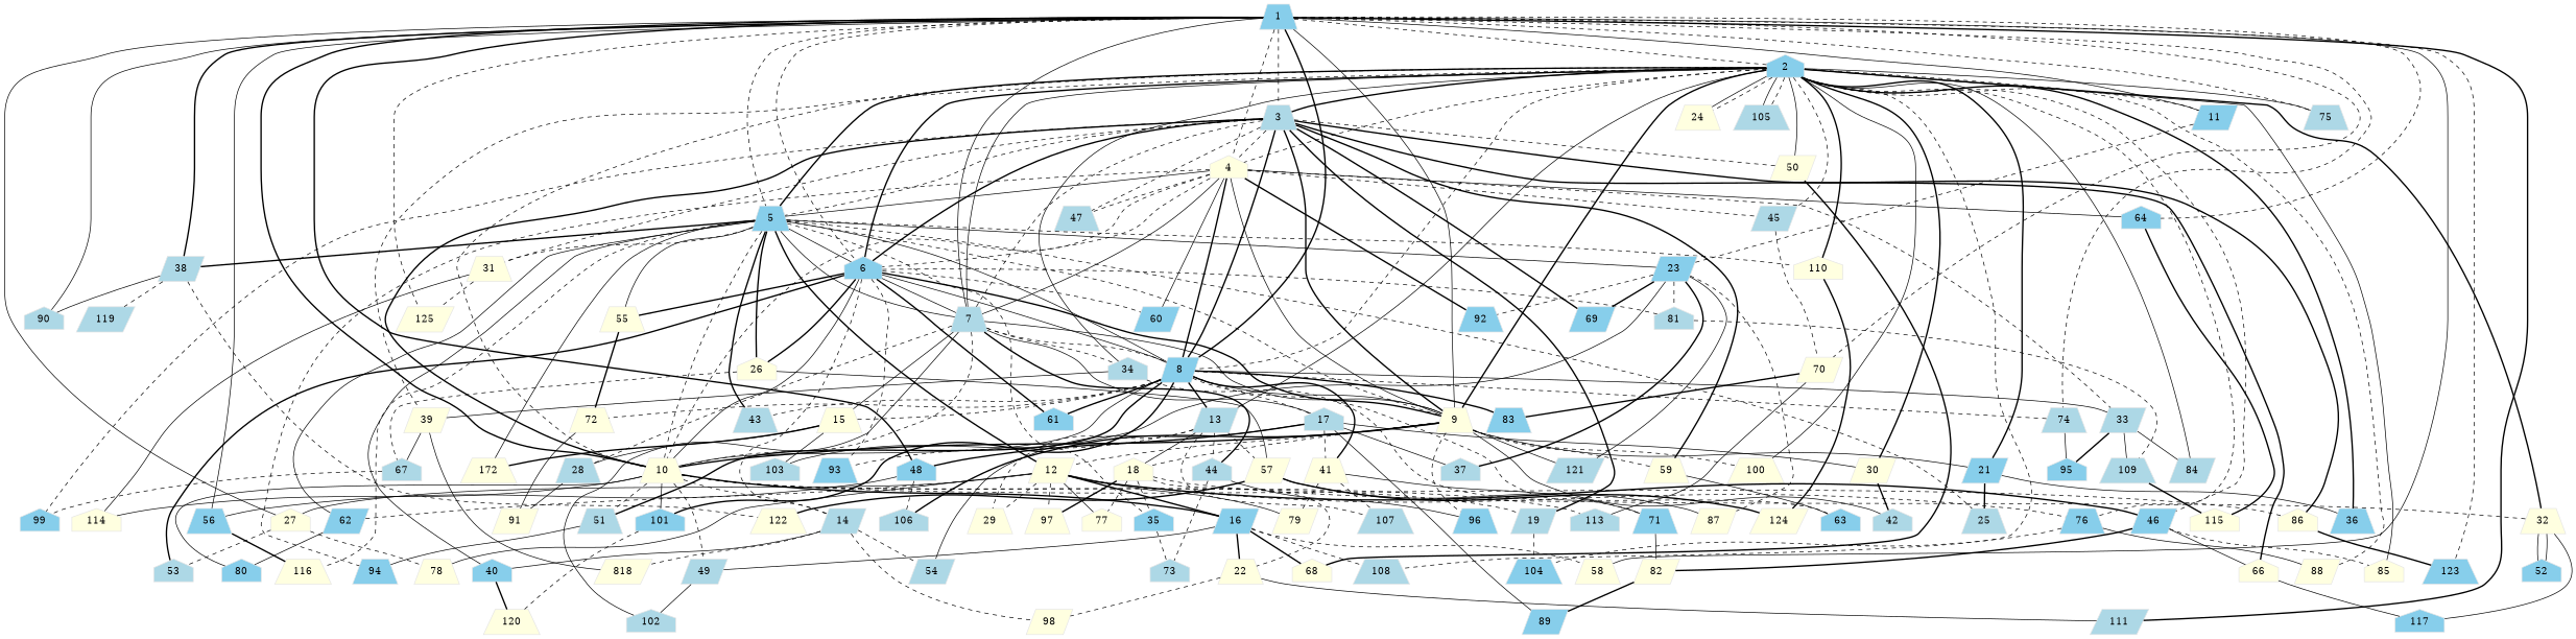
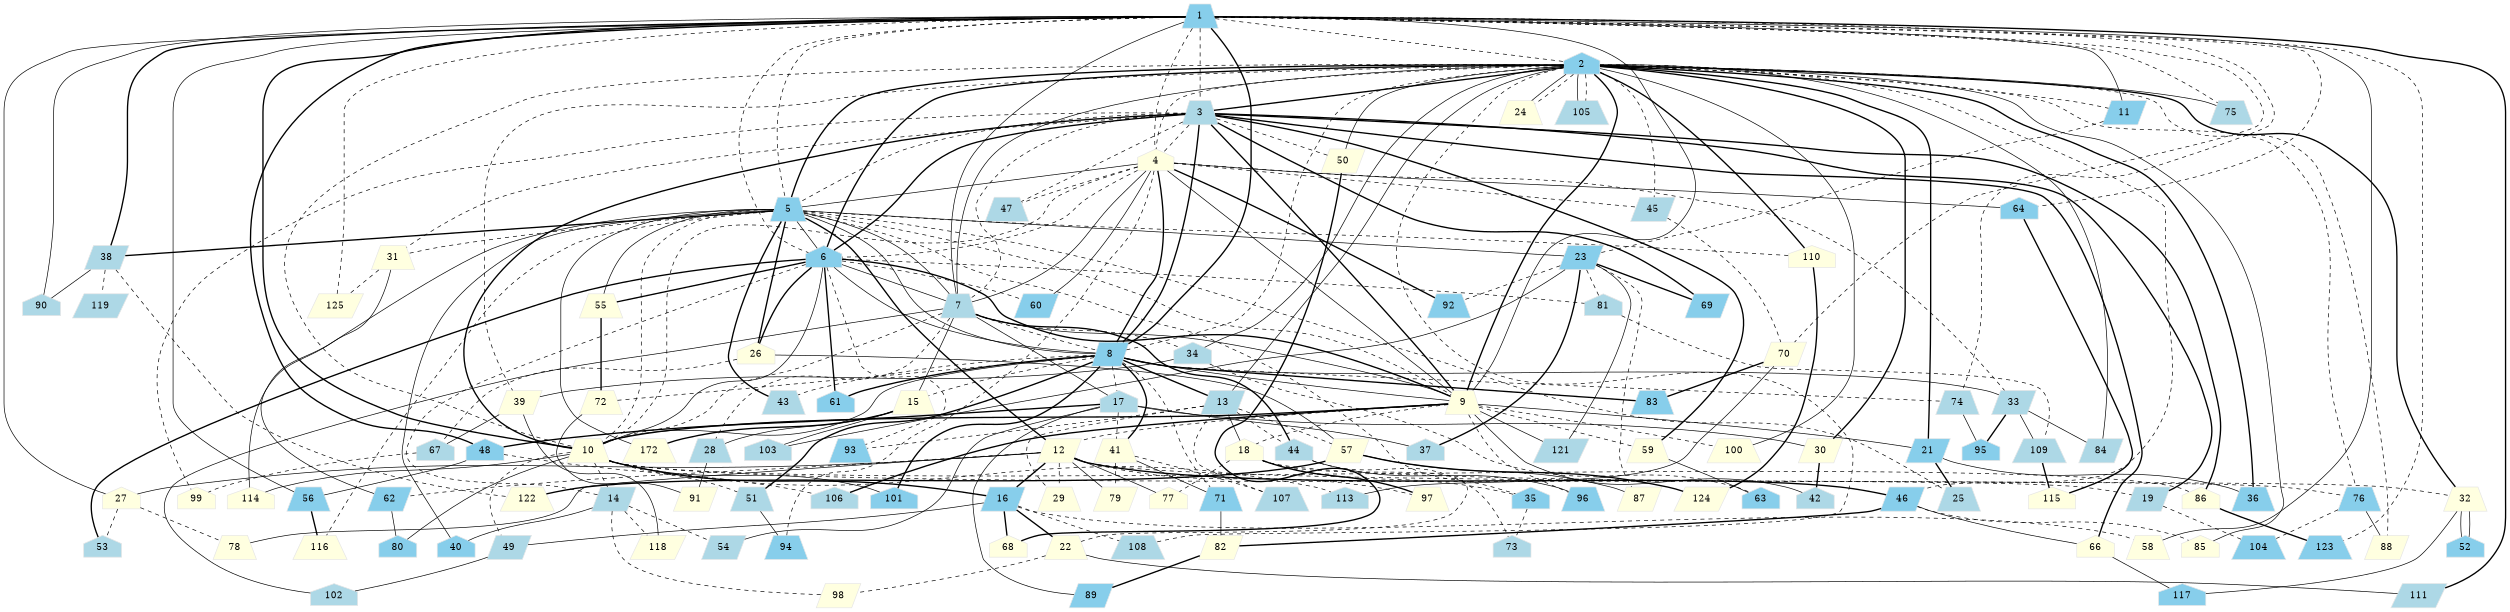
  graph {
    node [color=gray90 fillcolor=lightyellow shape=trapezium style=filled]
    edge [style=dashed]
    1 [fillcolor=skyblue]
    2 [fillcolor=skyblue shape=house]
    3 [fillcolor=lightblue]
    4 [shape=house]
    5 [fillcolor=skyblue]
    6 [fillcolor=skyblue shape=house]
    7 [fillcolor=lightblue]
    8 [fillcolor=skyblue shape=parallelogram]
    9
    10
    11 [fillcolor=skyblue shape=parallelogram]
    27 [shape=house]
    38 [fillcolor=lightblue shape=parallelogram]
    48 [fillcolor=skyblue shape=house]
    56 [fillcolor=skyblue]
    58
    64 [fillcolor=skyblue shape=house]
    70 [shape=parallelogram]
    74 [fillcolor=lightblue]
    75 [fillcolor=lightblue]
    90 [fillcolor=lightblue shape=house]
    111 [fillcolor=lightblue shape=parallelogram]
    123 [fillcolor=skyblue]
    125 [shape=parallelogram]
    13 [fillcolor=lightblue shape=parallelogram]
    21 [fillcolor=skyblue shape=parallelogram]
    24
    30 [shape=parallelogram]
    32
    34 [fillcolor=lightblue shape=house]
    36 [fillcolor=skyblue]
    39 [shape=parallelogram]
    45 [fillcolor=lightblue shape=parallelogram]
    46 [fillcolor=skyblue shape=parallelogram]
    50 [shape=parallelogram]
    76 [fillcolor=skyblue]
    84 [fillcolor=lightblue shape=parallelogram]
    85 [shape=house]
    88 [shape=parallelogram]
    100
    105 [fillcolor=lightblue]
    108 [fillcolor=lightblue]
    110 [shape=house]
    19 [fillcolor=lightblue shape=parallelogram]
    31
    47 [fillcolor=lightblue]
    59
    66 [shape=house]
    69 [fillcolor=skyblue shape=parallelogram]
    86 [shape=house]
-   99 [fillcolor=skyblue shape=house]
+   99 [shape=house]
    33 [fillcolor=lightblue shape=parallelogram]
    60 [fillcolor=skyblue shape=parallelogram]
    92 [fillcolor=skyblue]
    94 [fillcolor=skyblue]
    12 [shape=parallelogram]
    23 [fillcolor=skyblue shape=parallelogram]
    25 [fillcolor=lightblue]
    26 [shape=house]
    35 [fillcolor=skyblue shape=house]
    40 [fillcolor=skyblue shape=house]
    43 [fillcolor=lightblue]
    55
    62 [fillcolor=skyblue shape=parallelogram]
    n65 [label=172]
    116
    14 [fillcolor=lightblue shape=parallelogram]
    53 [fillcolor=lightblue shape=house]
    61 [fillcolor=skyblue shape=house]
    81 [fillcolor=lightblue shape=house]
    93 [fillcolor=skyblue]
    15
    17 [fillcolor=lightblue shape=house]
    28 [fillcolor=lightblue]
    44 [fillcolor=lightblue shape=house]
    102 [fillcolor=lightblue shape=house]
    41
    51 [fillcolor=lightblue]
    71 [fillcolor=skyblue]
    72
    83 [fillcolor=skyblue]
    101 [fillcolor=skyblue shape=house]
    18 [shape=house]
    42 [fillcolor=lightblue shape=house]
    96 [fillcolor=skyblue]
    106 [fillcolor=lightblue shape=house]
    121 [fillcolor=lightblue shape=parallelogram]
    16 [fillcolor=skyblue shape=parallelogram]
    49 [fillcolor=lightblue shape=parallelogram]
    80 [fillcolor=skyblue shape=house]
    113 [fillcolor=lightblue shape=house]
    114 [shape=house]
    78
    119 [fillcolor=lightblue shape=parallelogram]
    122
    115 [shape=house]
    95 [fillcolor=skyblue shape=house]
    29
    57 [shape=parallelogram]
    107 [fillcolor=lightblue]
    52 [fillcolor=skyblue shape=house]
    117 [fillcolor=skyblue shape=house]
    63 [fillcolor=skyblue shape=house]
-   118 [shape=parallelogram label=818]
+   118 [shape=parallelogram]
    67 [fillcolor=lightblue shape=house]
    82 [shape=parallelogram]
    68 [shape=house]
    104 [fillcolor=skyblue]
    124 [shape=parallelogram]
    109 [fillcolor=lightblue]
    77 [shape=house]
    79 [shape=parallelogram]
    97
    103 [fillcolor=lightblue shape=house]
    37 [fillcolor=lightblue shape=house]
    87 [shape=parallelogram]
    73 [fillcolor=lightblue shape=house]
-   120
    54 [fillcolor=lightblue shape=parallelogram]
    98 [shape=parallelogram]
    89 [fillcolor=skyblue shape=parallelogram]
    91 [shape=parallelogram]
    22
    1 -- 2
    1 -- 3
    1 -- 4
    1 -- 5
    1 -- 6
    1 -- 7 [style=solid]
    1 -- 8 [style=bold]
    1 -- 9 [style=solid]
    1 -- 10 [style=bold]
    1 -- 11 [style=solid]
    1 -- 27 [style=solid]
    1 -- 38 [style=bold]
    1 -- 48 [style=bold]
    1 -- 56 [style=solid]
    1 -- 58 [style=solid]
    1 -- 64
    1 -- 70
    1 -- 74
    1 -- 75
    1 -- 90 [style=solid]
    1 -- 111 [style=bold]
    1 -- 123
    1 -- 125
    2 -- 3 [style=bold]
    2 -- 4
    2 -- 5 [style=bold]
    2 -- 6 [style=bold]
    2 -- 7 [style=solid]
    2 -- 8
    2 -- 9 [style=bold]
    2 -- 10
    2 -- 11
    2 -- 75 [style=solid]
    2 -- 13 [style=solid]
    2 -- 21 [style=bold]
    2 -- 24 [style=solid]
    2 -- 24
    2 -- 30 [style=bold]
    2 -- 32 [style=bold]
    2 -- 34 [style=solid]
    2 -- 36 [style=bold]
    2 -- 39
    2 -- 45
    2 -- 46
    2 -- 50 [style=solid]
    2 -- 76
    2 -- 84 [style=solid]
    2 -- 85 [style=solid]
    2 -- 88
    2 -- 100 [style=solid]
    2 -- 105 [style=solid]
    2 -- 105
    2 -- 108
    2 -- 110 [style=bold]
    3 -- 4
    3 -- 5
    3 -- 6 [style=bold]
    3 -- 7
    3 -- 8 [style=bold]
    3 -- 9 [style=bold]
    3 -- 10 [style=bold]
    3 -- 50
    3 -- 19 [style=bold]
    3 -- 31
    3 -- 47
    3 -- 59 [style=bold]
    3 -- 66 [style=bold]
    3 -- 69 [style=bold]
    3 -- 86 [style=bold]
    3 -- 99
    4 -- 5 [style=solid]
    4 -- 6
    4 -- 7 [style=solid]
    4 -- 8 [style=bold]
    4 -- 9 [style=solid]
    4 -- 10
    4 -- 64 [style=solid]
    4 -- 45
    4 -- 47
    4 -- 33
    4 -- 60 [style=solid]
    4 -- 92 [style=bold]
    4 -- 94
    5 -- 6 [style=solid]
    5 -- 7 [style=solid]
    5 -- 8 [style=solid]
    5 -- 9
    5 -- 10
    5 -- 38 [style=bold]
    5 -- 110
    5 -- 31
    5 -- 12 [style=bold]
    5 -- 23 [style=solid]
    5 -- 25
    5 -- 26 [style=bold]
    5 -- 35
    5 -- 40 [style=solid]
    5 -- 43 [style=bold]
    5 -- 55 [style=solid]
    5 -- 62 [style=solid]
    5 -- n65 [style=solid]
    5 -- 116
    6 -- 7 [style=solid]
    6 -- 8 [style=solid]
    6 -- 9 [style=bold]
    6 -- 10 [style=solid]
    6 -- 60
    6 -- 26 [style=bold]
    6 -- 55 [style=bold]
    6 -- 14
    6 -- 53 [style=bold]
    6 -- 61 [style=bold]
    6 -- 81
    6 -- 93
    7 -- 8
    7 -- 9 [style=solid]
    7 -- 10
    7 -- 34
    7 -- 15 [style=solid]
    7 -- 17 [style=solid]
    7 -- 28
    7 -- 44 [style=bold]
    7 -- 102 [style=solid]
    8 -- 9 [style=solid]
    8 -- 10 [style=solid]
    8 -- 74
    8 -- 13 [style=bold]
    8 -- 33 [style=solid]
    8 -- 43
    8 -- 61 [style=bold]
    8 -- 15
    8 -- 17
    8 -- 41 [style=bold]
    8 -- 51 [style=bold]
    8 -- 71
    8 -- 72
    8 -- 83 [style=bold]
    8 -- 101 [style=bold]
    9 -- 10 [style=bold]
    9 -- 21 [style=solid]
    9 -- 100
    9 -- 59
    9 -- 12
    9 -- 18
    9 -- 42 [style=solid]
    9 -- 96
    9 -- 106 [style=bold]
    9 -- 121 [style=solid]
    10 -- 19
    10 -- 86
    10 -- 14
    10 -- 51
    10 -- 101 [style=solid]
    10 -- 16 [style=bold]
    10 -- 49
    10 -- 80 [style=solid]
    10 -- 113
    10 -- 114 [style=solid]
    11 -- 23
    27 -- 53
    27 -- 78
    38 -- 90 [style=solid]
    38 -- 119
    38 -- 122
    48 -- 56 [style=solid]
    48 -- 106
    56 -- 116 [style=bold]
    64 -- 115 [style=bold]
    70 -- 83 [style=bold]
    70 -- 113 [style=solid]
    74 -- 95 [style=solid]
    13 -- 93
    13 -- 44
    13 -- 18 [style=solid]
    13 -- 29
    13 -- 57
    13 -- 107
    21 -- 36 [style=solid]
    21 -- 25 [style=bold]
    30 -- 42 [style=bold]
    32 -- 52 [style=solid]
    32 -- 52 [style=solid]
    32 -- 117 [style=solid]
    34 -- 39 [style=solid]
    34 -- 63
    39 -- 118 [style=solid]
    39 -- 67 [style=solid]
    45 -- 70
    46 -- 85
    46 -- 66 [style=solid]
    46 -- 82 [style=bold]
    50 -- 68 [style=bold]
    76 -- 88 [style=solid]
    76 -- 104
    110 -- 124 [style=bold]
    19 -- 104
    31 -- 125
    31 -- 114 [style=solid]
    59 -- 63 [style=solid]
    66 -- 117 [style=solid]
    86 -- 123 [style=bold]
    33 -- 84 [style=solid]
    33 -- 95 [style=bold]
    33 -- 109 [style=solid]
    12 -- 27 [style=solid]
    12 -- 46 [style=bold]
    12 -- 76
    12 -- 62
    12 -- 16 [style=bold]
    12 -- 78 [style=solid]
    12 -- 29
    12 -- 77 [style=solid]
    12 -- 79 [style=solid]
    12 -- 97
    23 -- 69 [style=bold]
    23 -- 92
    23 -- 81
    23 -- 121 [style=solid]
    23 -- 103 [style=solid]
    23 -- 37 [style=bold]
    23 -- 87
    26 -- 57 [style=solid]
    26 -- 67
    35 -- 73
-   40 -- 120 [style=bold]
    55 -- 72 [style=bold]
    62 -- 80 [style=solid]
    14 -- 40 [style=solid]
    14 -- 118
    14 -- 54
    14 -- 98
    81 -- 109
    15 -- n65 [style=bold]
    15 -- 28 [style=solid]
    15 -- 103 [style=solid]
    17 -- 48 [style=bold]
    17 -- 30 [style=solid]
    17 -- 41
    17 -- 37 [style=solid]
    17 -- 54 [style=solid]
    17 -- 89 [style=solid]
    28 -- 91 [style=solid]
    44 -- 96 [style=solid]
    44 -- 73
    41 -- 71 [style=solid]
    41 -- 107
    41 -- 79
    51 -- 94 [style=solid]
    71 -- 82 [style=solid]
    72 -- 91 [style=solid]
-   101 -- 120
    18 -- 32
    18 -- 35
    18 -- 77
    18 -- 97 [style=bold]
    18 -- 22
    16 -- 58
    16 -- 108
    16 -- 49 [style=solid]
    16 -- 68 [style=bold]
    16 -- 22 [style=bold]
    49 -- 102 [style=solid]
    57 -- 122 [style=bold]
    57 -- 124 [style=bold]
    57 -- 87 [style=solid]
    67 -- 99
    82 -- 89 [style=bold]
    109 -- 115 [style=bold]
    22 -- 111 [style=solid]
    22 -- 98
  }
